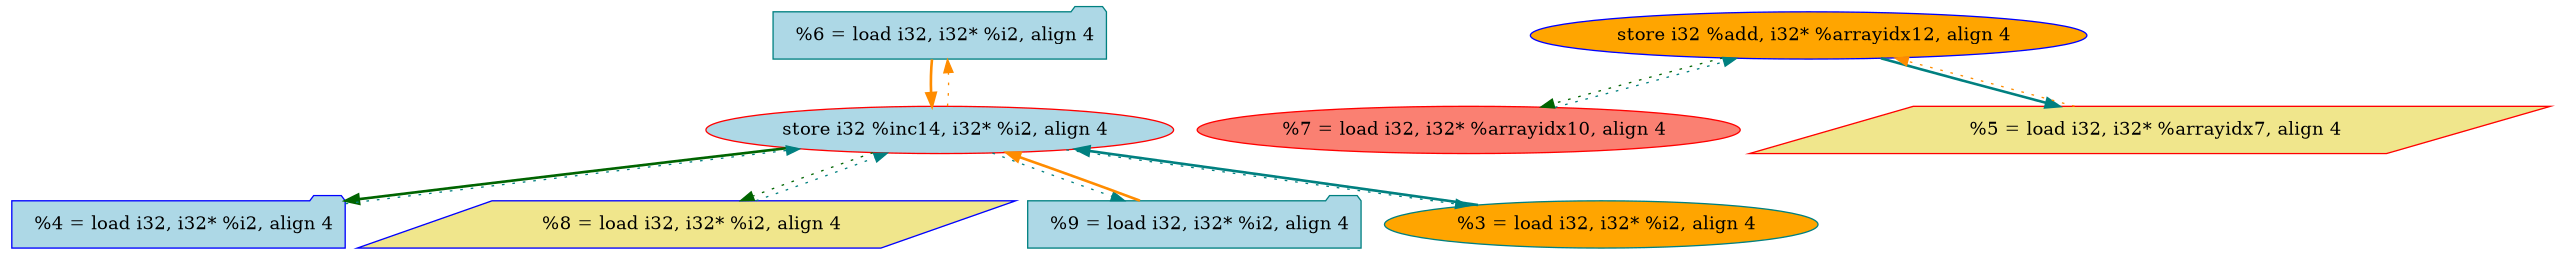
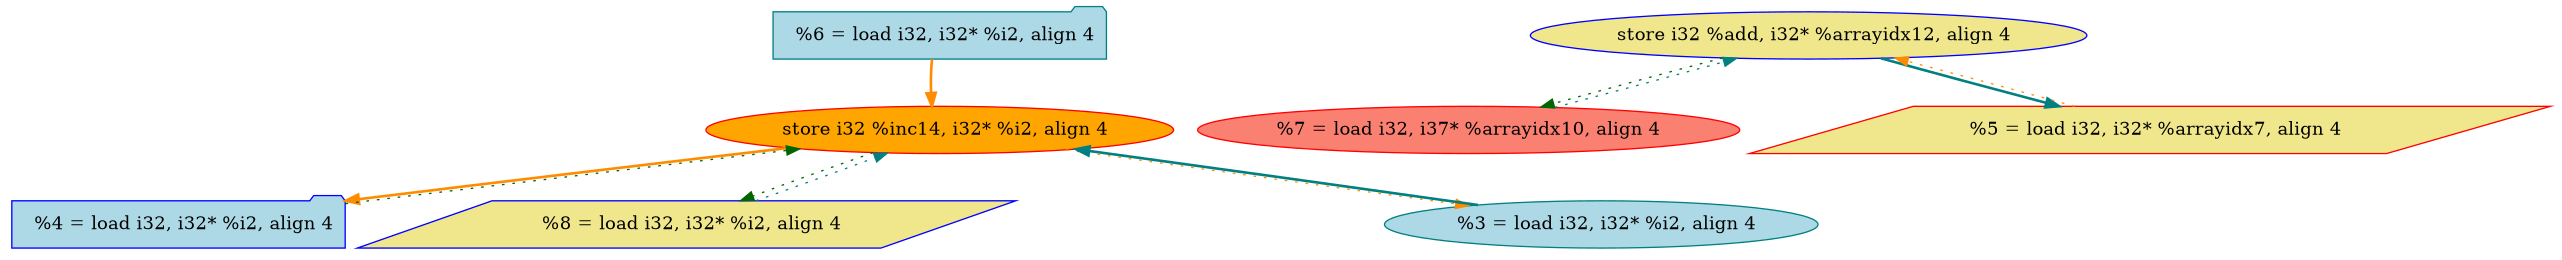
  digraph {
    node [color=teal fillcolor=lightblue shape=ellipse style=filled]
    edge [color=teal style=dotted]
    n1 [label="  %6 = load i32, i32* %i2, align 4" shape=folder]
-   n2 [color=red label="  store i32 %inc14, i32* %i2, align 4"]
+   n2 [color=red fillcolor=orange label="  store i32 %inc14, i32* %i2, align 4"]
    n3 [color=blue label="  %4 = load i32, i32* %i2, align 4" shape=folder]
    n4 [color=blue fillcolor=khaki label="  %8 = load i32, i32* %i2, align 4" shape=parallelogram]
-   n5 [label="  %9 = load i32, i32* %i2, align 4" shape=folder]
-   n6 [fillcolor=orange label="  %3 = load i32, i32* %i2, align 4"]
-   n7 [color=blue fillcolor=orange label="  store i32 %add, i32* %arrayidx12, align 4"]
-   n8 [color=red fillcolor=salmon label="  %7 = load i32, i32* %arrayidx10, align 4"]
+   n6 [label="  %3 = load i32, i32* %i2, align 4"]
+   n7 [color=blue fillcolor=khaki label="  store i32 %add, i32* %arrayidx12, align 4"]
+   n8 [color=red fillcolor=salmon label="%7 = load i32, i37* %arrayidx10, align 4"]
    n9 [color=red fillcolor=khaki label="  %5 = load i32, i32* %arrayidx7, align 4" shape=parallelogram]
    n1 -> n2 [color=darkorange style=bold]
-   n2 -> n1 [color=darkorange]
-   n2 -> n3 [color=darkgreen style=bold]
+   n2 -> n3 [color=darkorange style=bold]
    n2 -> n4 [color=darkgreen]
-   n2 -> n5
-   n2 -> n6
-   n3 -> n2
+   n2 -> n6 [color=darkorange]
+   n3 -> n2 [color=darkgreen]
    n4 -> n2
-   n5 -> n2 [color=darkorange style=bold]
    n6 -> n2 [style=bold]
    n7 -> n8 [color=darkgreen]
    n7 -> n9 [style=bold]
    n8 -> n7
    n9 -> n7 [color=darkorange]
  }
